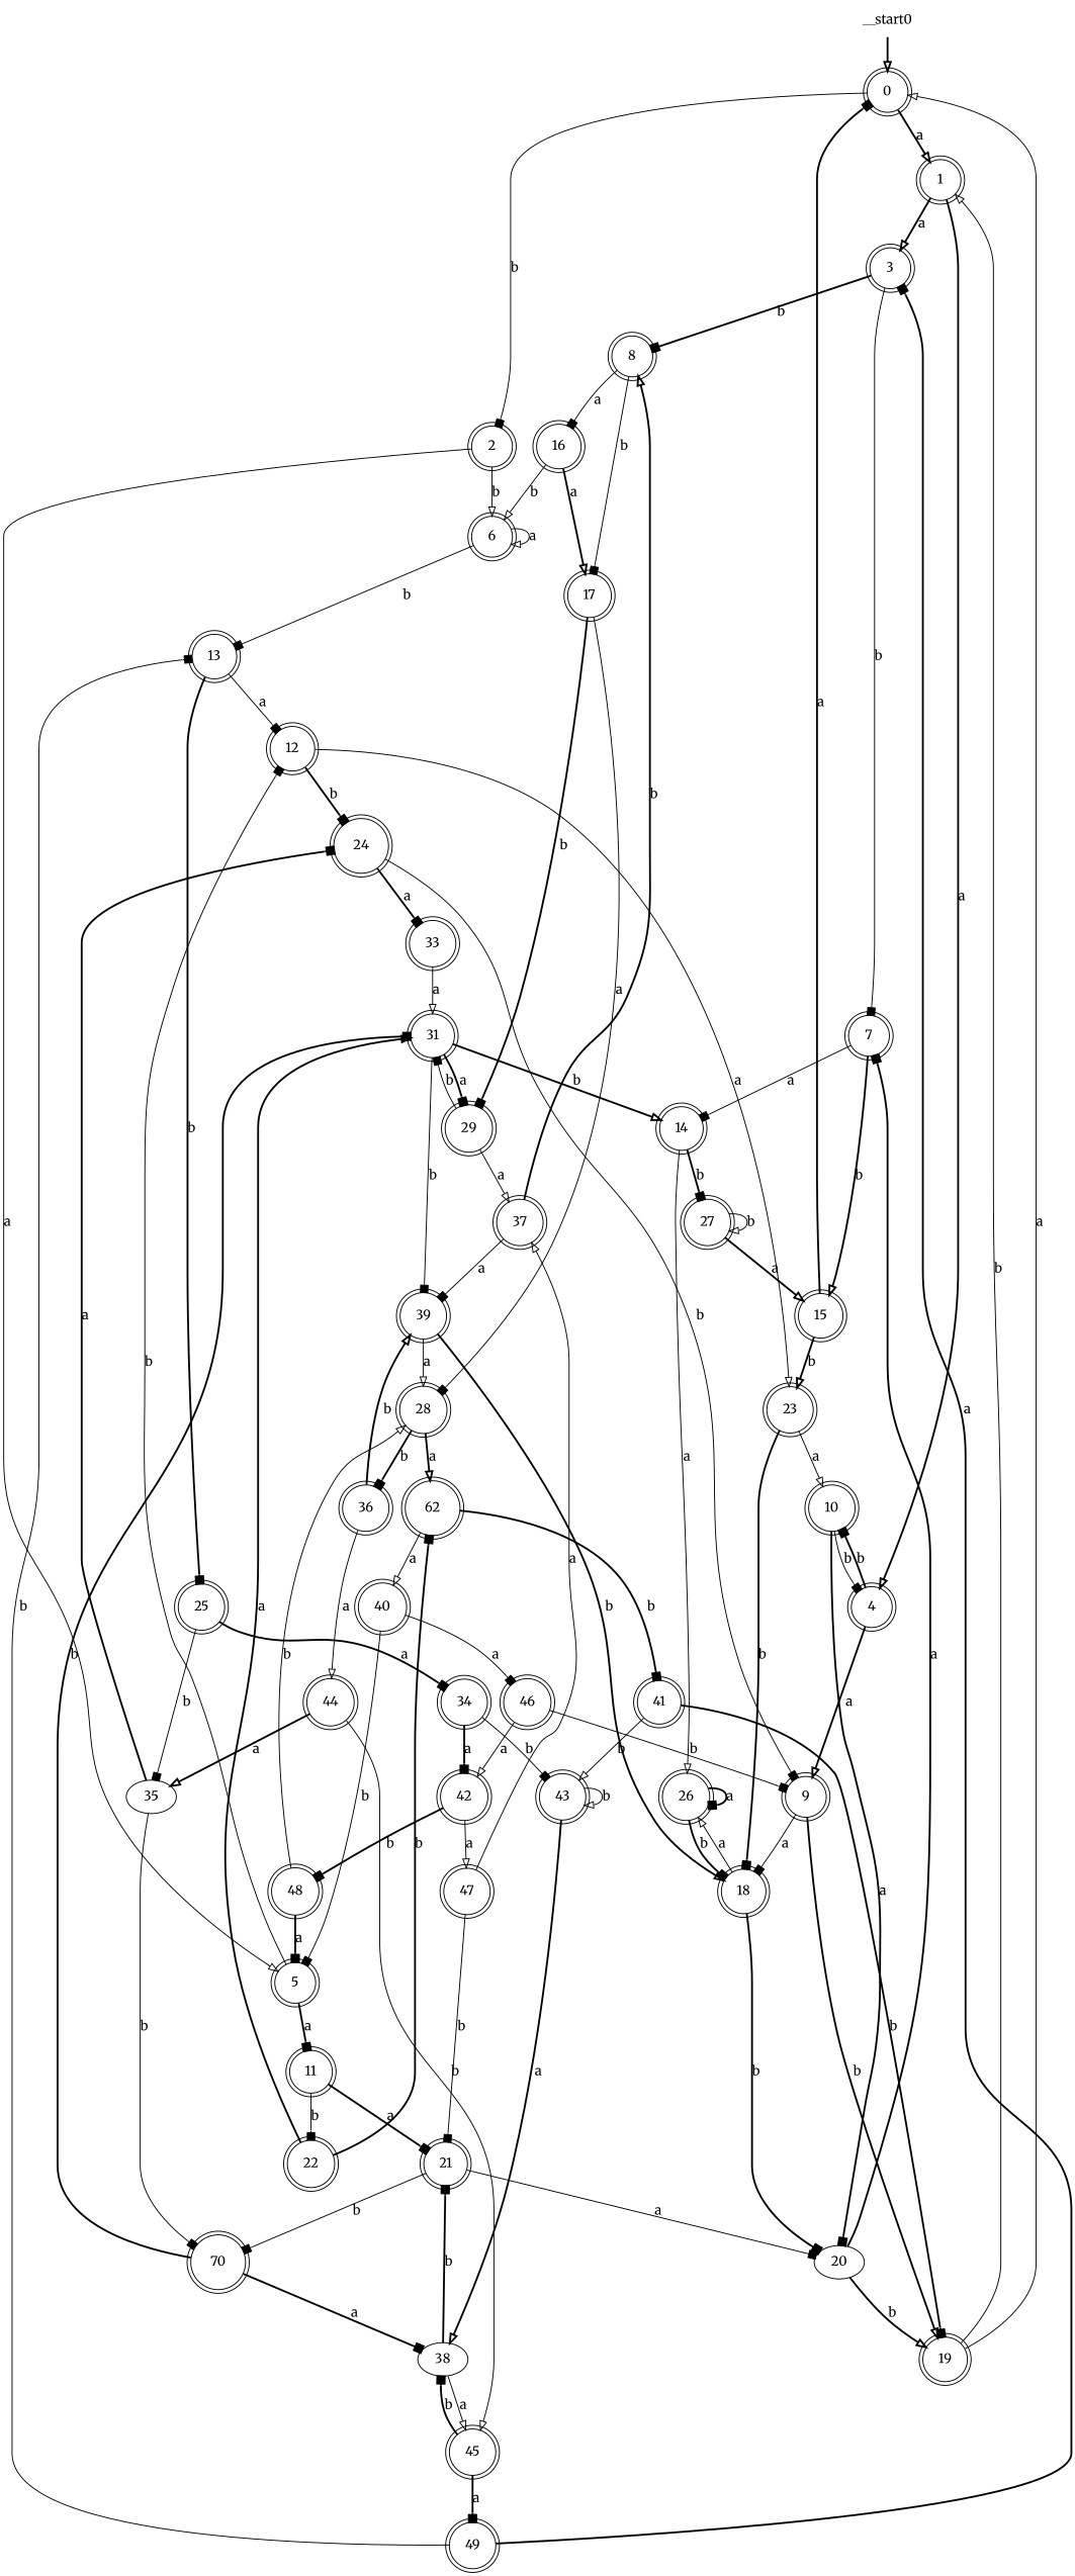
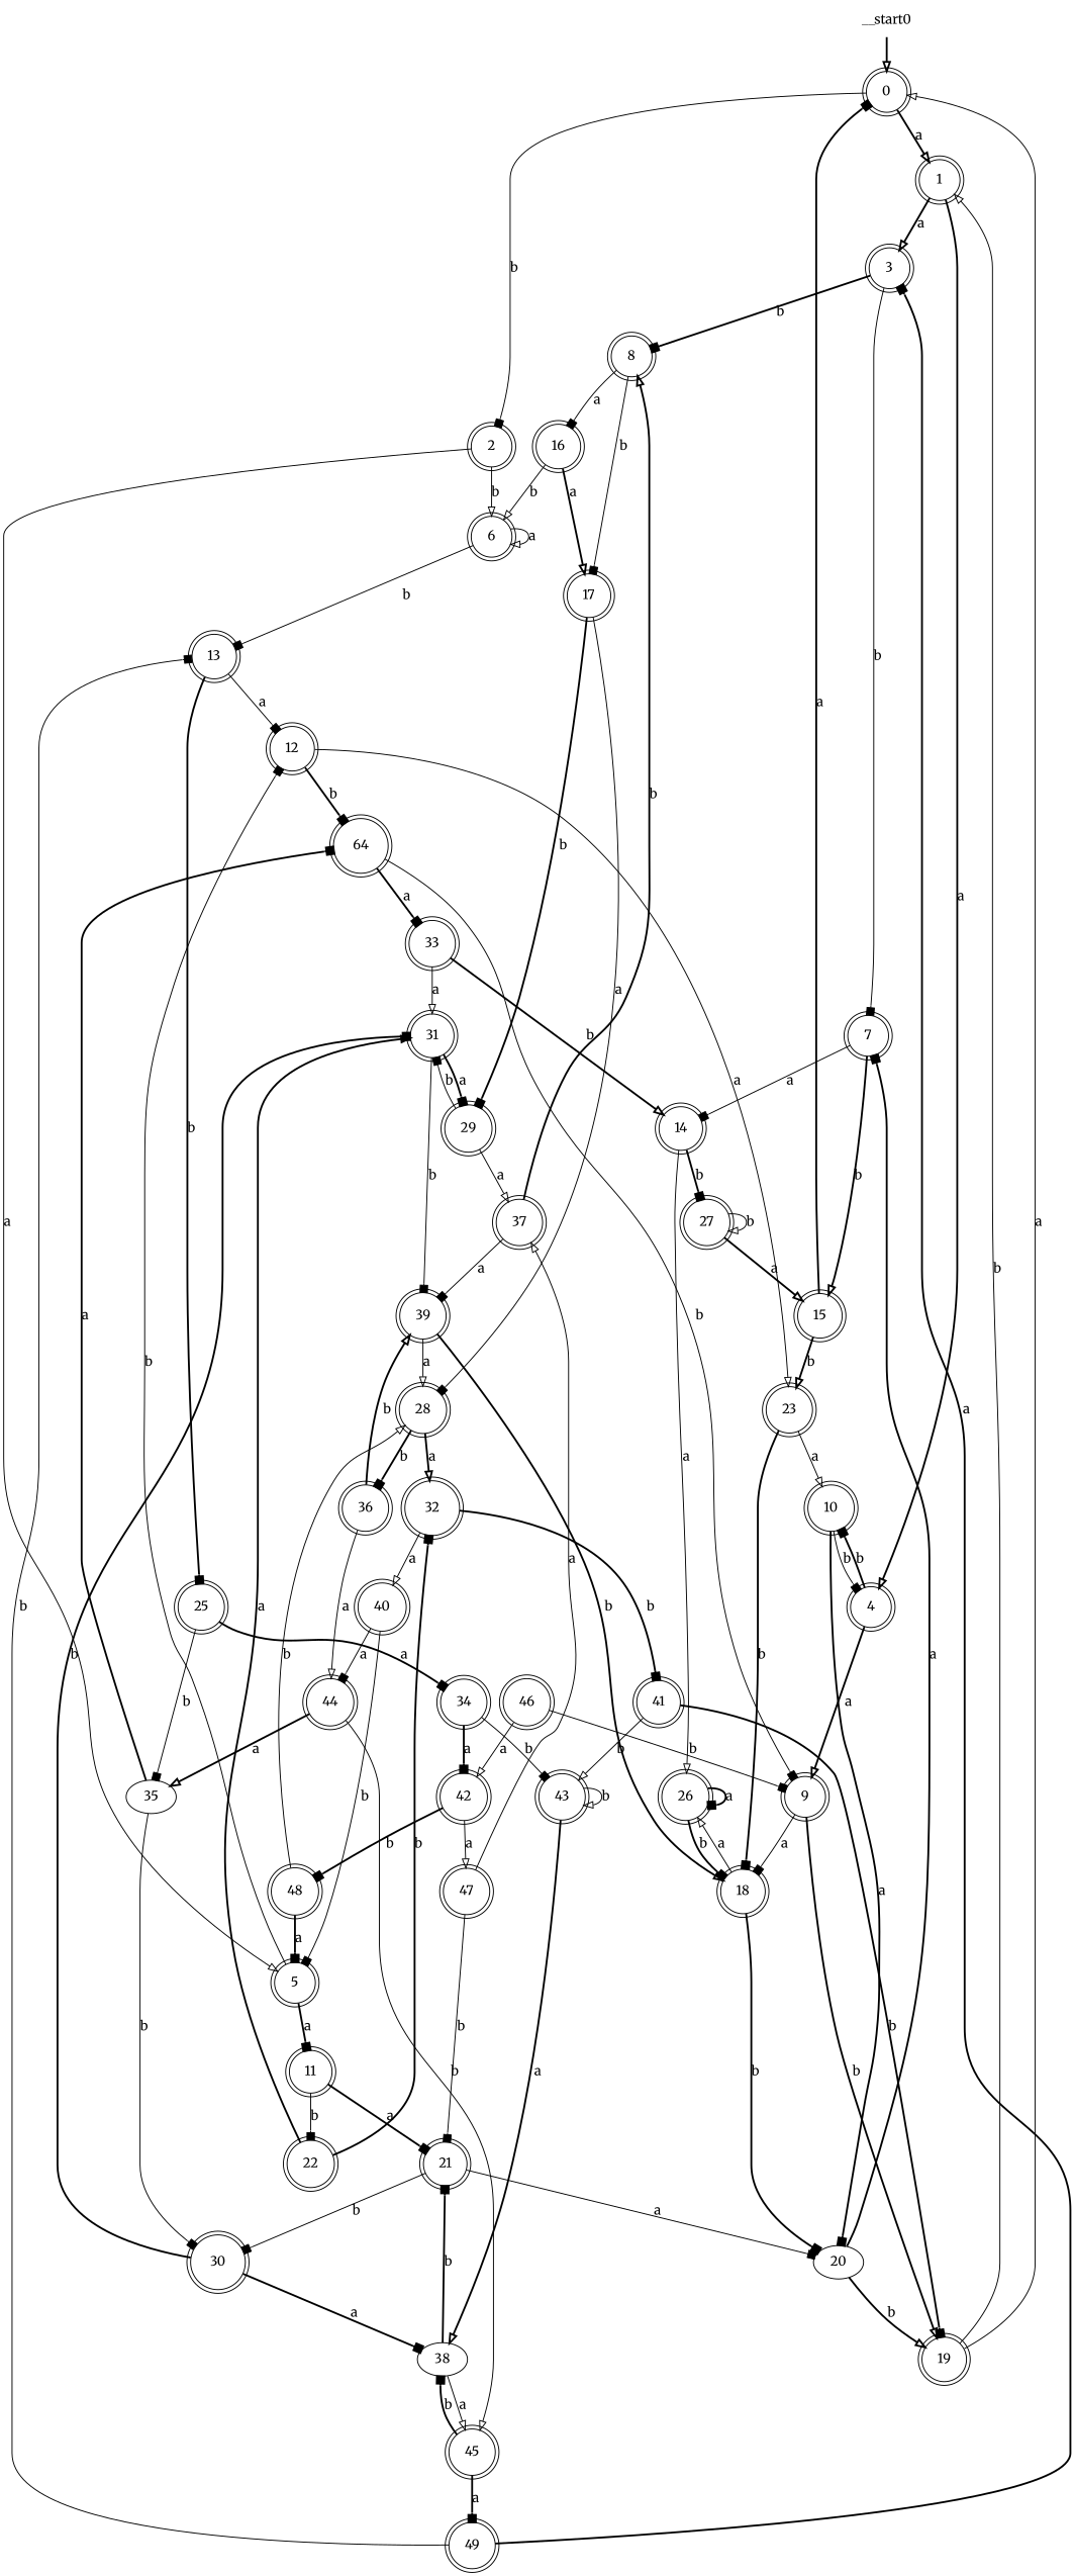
  digraph {
    fontname=Merriweather
    node [fontname=Merriweather shape=doublecircle]
    edge [arrowhead=box fontname=Merriweather style=bold]
    __start0 [shape=none]
    0
    1
    2
    3
    4
    5
    6
    7
    8
    9
    10
    11
    12
    13
    14
    15
    16
    17
    18
    19
    20 [shape=""]
    21
    22
    23
-   24
+   24 [label=64]
    25
    26
    27
    28
    29
-   30 [label=70]
+   30
    31
-   32 [label=62]
+   32
    33
    34
    35 [shape=""]
    36
    37
    38 [shape=""]
    39
    40
    41
    42
    43
    44
    45
    46
    47
    48
    49
    __start0 -> 0 [arrowhead=onormal]
    0 -> 1 [arrowhead=onormal label=a]
    0 -> 2 [label=b style=solid]
    1 -> 3 [arrowhead=onormal label=a]
    1 -> 4 [arrowhead=onormal label=a]
    2 -> 5 [arrowhead=onormal label=a style=solid]
    2 -> 6 [arrowhead=onormal label=b style=solid]
    3 -> 7 [label=b style=solid]
    3 -> 8 [label=b]
    4 -> 9 [arrowhead=onormal label=a]
    4 -> 10 [label=b]
    5 -> 11 [label=a]
    5 -> 12 [label=b style=solid]
    6 -> 6 [arrowhead=onormal label=a style=solid]
    6 -> 13 [label=b style=solid]
    7 -> 14 [label=a style=solid]
    7 -> 15 [arrowhead=onormal label=b]
    8 -> 16 [label=a style=solid]
    8 -> 17 [label=b style=solid]
    9 -> 18 [label=a style=solid]
    9 -> 19 [arrowhead=onormal label=b]
    10 -> 4 [label=b style=solid]
    10 -> 20 [label=a]
    11 -> 21 [label=a]
    11 -> 22 [label=b style=solid]
    12 -> 23 [arrowhead=onormal label=a style=solid]
    12 -> 24 [label=b]
    13 -> 12 [label=a style=solid]
    13 -> 25 [label=b]
    14 -> 26 [arrowhead=onormal label=a style=solid]
    14 -> 27 [label=b]
    15 -> 0 [label=a]
    15 -> 23 [arrowhead=onormal label=b]
    16 -> 6 [arrowhead=onormal label=b style=solid]
    16 -> 17 [arrowhead=onormal label=a]
    17 -> 28 [label=a style=solid]
    17 -> 29 [label=b]
    18 -> 20 [label=b]
    18 -> 26 [arrowhead=onormal label=a style=solid]
    19 -> 0 [arrowhead=onormal label=a style=solid]
    19 -> 1 [arrowhead=onormal label=b style=solid]
    20 -> 7 [label=a]
    20 -> 19 [arrowhead=onormal label=b]
    21 -> 20 [label=a style=solid]
    21 -> 30 [label=b style=solid]
    22 -> 31 [arrowhead=onormal label=a]
    22 -> 32 [label=b]
    23 -> 10 [arrowhead=onormal label=a style=solid]
    23 -> 18 [label=b]
    24 -> 9 [label=b style=solid]
    24 -> 33 [label=a]
    25 -> 34 [label=a]
    25 -> 35 [label=b style=solid]
    26 -> 18 [label=b]
    26 -> 26 [label=a]
    27 -> 15 [arrowhead=onormal label=a]
    27 -> 27 [arrowhead=onormal label=b style=solid]
    28 -> 32 [arrowhead=onormal label=a]
    28 -> 36 [label=b]
    29 -> 31 [label=b style=solid]
    29 -> 37 [arrowhead=onormal label=a style=solid]
    30 -> 31 [label=b]
    30 -> 38 [label=a]
    31 -> 29 [label=a]
    31 -> 39 [label=b style=solid]
    32 -> 40 [arrowhead=onormal label=a style=solid]
    32 -> 41 [label=b]
-   31 -> 14 [arrowhead=onormal label=b]
+   33 -> 14 [arrowhead=onormal label=b]
    33 -> 31 [arrowhead=onormal label=a style=solid]
    34 -> 42 [label=a]
    34 -> 43 [label=b style=solid]
    35 -> 24 [label=a]
    35 -> 30 [label=b style=solid]
    36 -> 39 [arrowhead=onormal label=b]
    36 -> 44 [arrowhead=onormal label=a style=solid]
    37 -> 8 [arrowhead=onormal label=b]
    37 -> 39 [label=a style=solid]
    38 -> 21 [label=b]
    38 -> 45 [arrowhead=onormal label=a style=solid]
    39 -> 18 [arrowhead=onormal label=b]
    39 -> 28 [arrowhead=onormal label=a style=solid]
    40 -> 5 [label=b style=solid]
-   40 -> 46 [label=a style=solid]
+   40 -> 44 [label=a style=solid]
    41 -> 19 [label=b]
    41 -> 43 [arrowhead=onormal label=b style=solid]
    42 -> 47 [arrowhead=onormal label=a style=solid]
    42 -> 48 [label=b]
    43 -> 38 [arrowhead=onormal label=a]
    43 -> 43 [arrowhead=onormal label=b style=solid]
    44 -> 35 [arrowhead=onormal label=a]
    44 -> 45 [arrowhead=onormal label=b style=solid]
    45 -> 38 [label=b]
    45 -> 49 [label=a]
    46 -> 9 [label=b style=solid]
    46 -> 42 [arrowhead=onormal label=a style=solid]
    47 -> 21 [label=b style=solid]
    47 -> 37 [arrowhead=onormal label=a style=solid]
    48 -> 5 [label=a]
    48 -> 28 [arrowhead=onormal label=b style=solid]
    49 -> 3 [label=a]
    49 -> 13 [label=b style=solid]
  }
